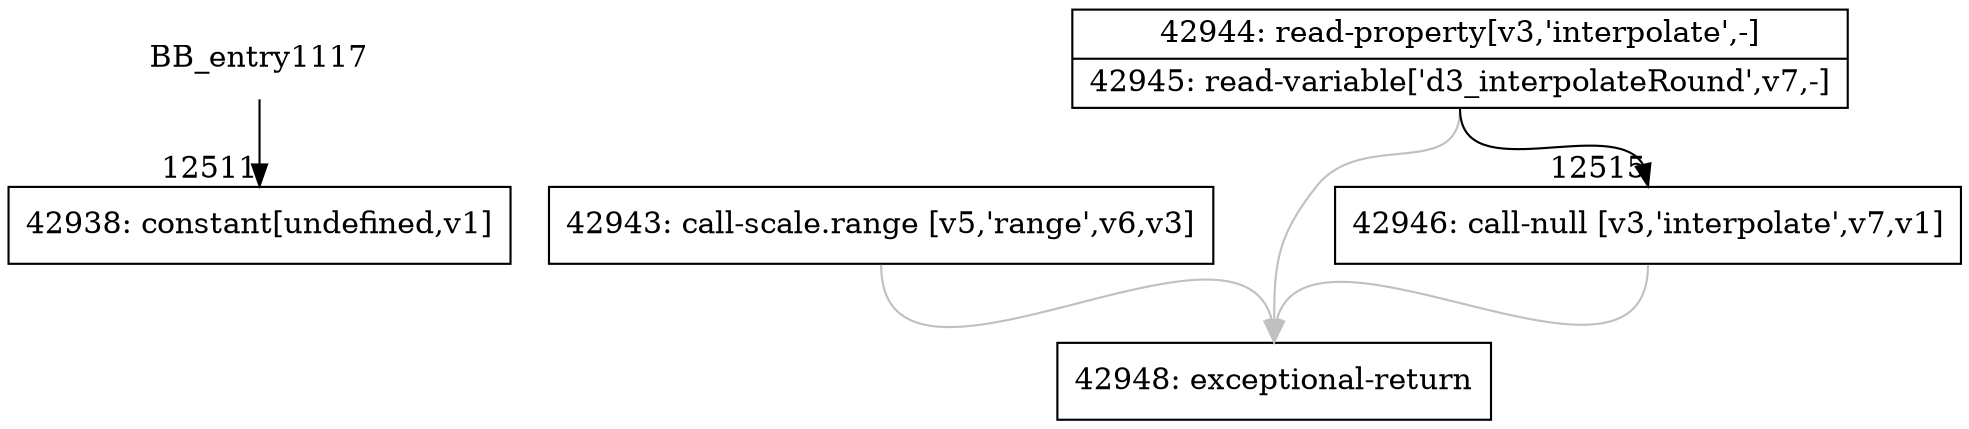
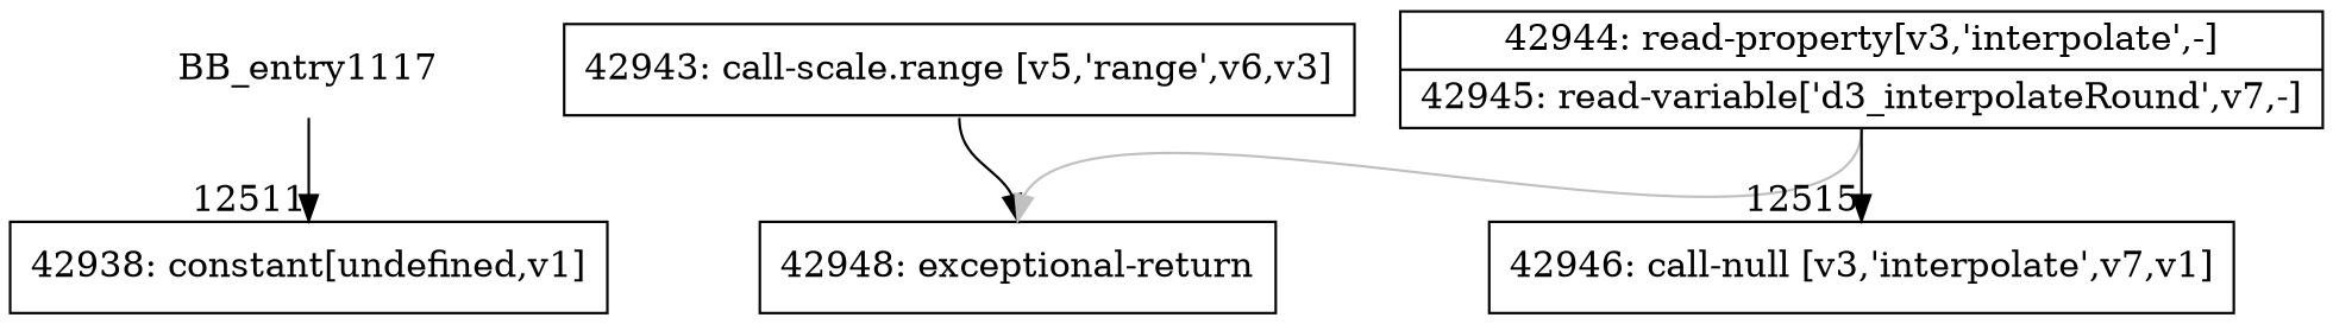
  digraph {
    rankdir=TD
    node [shape=record]
    edge [headport=n tailport=s color=gray]
    n1 [label=BB_entry1117 shape=none]
    n2 [label="{42938: constant[undefined,v1]}"]
    n3 [label="{42943: call-scale.range [v5,'range',v6,v3]}"]
    n4 [label="{42948: exceptional-return}"]
    n5 [label="{42944: read-property[v3,'interpolate',-]|42945: read-variable['d3_interpolateRound',v7,-]}"]
    n6 [label="{42946: call-null [v3,'interpolate',v7,v1]}"]
    n1 -> n2 [headlabel="    12511" color=""]
-   n3 -> n4
+   n3 -> n4 [color=black]
    n5 -> n4
    n5 -> n6 [headlabel="      12515" color=""]
-   n6 -> n4
  }
